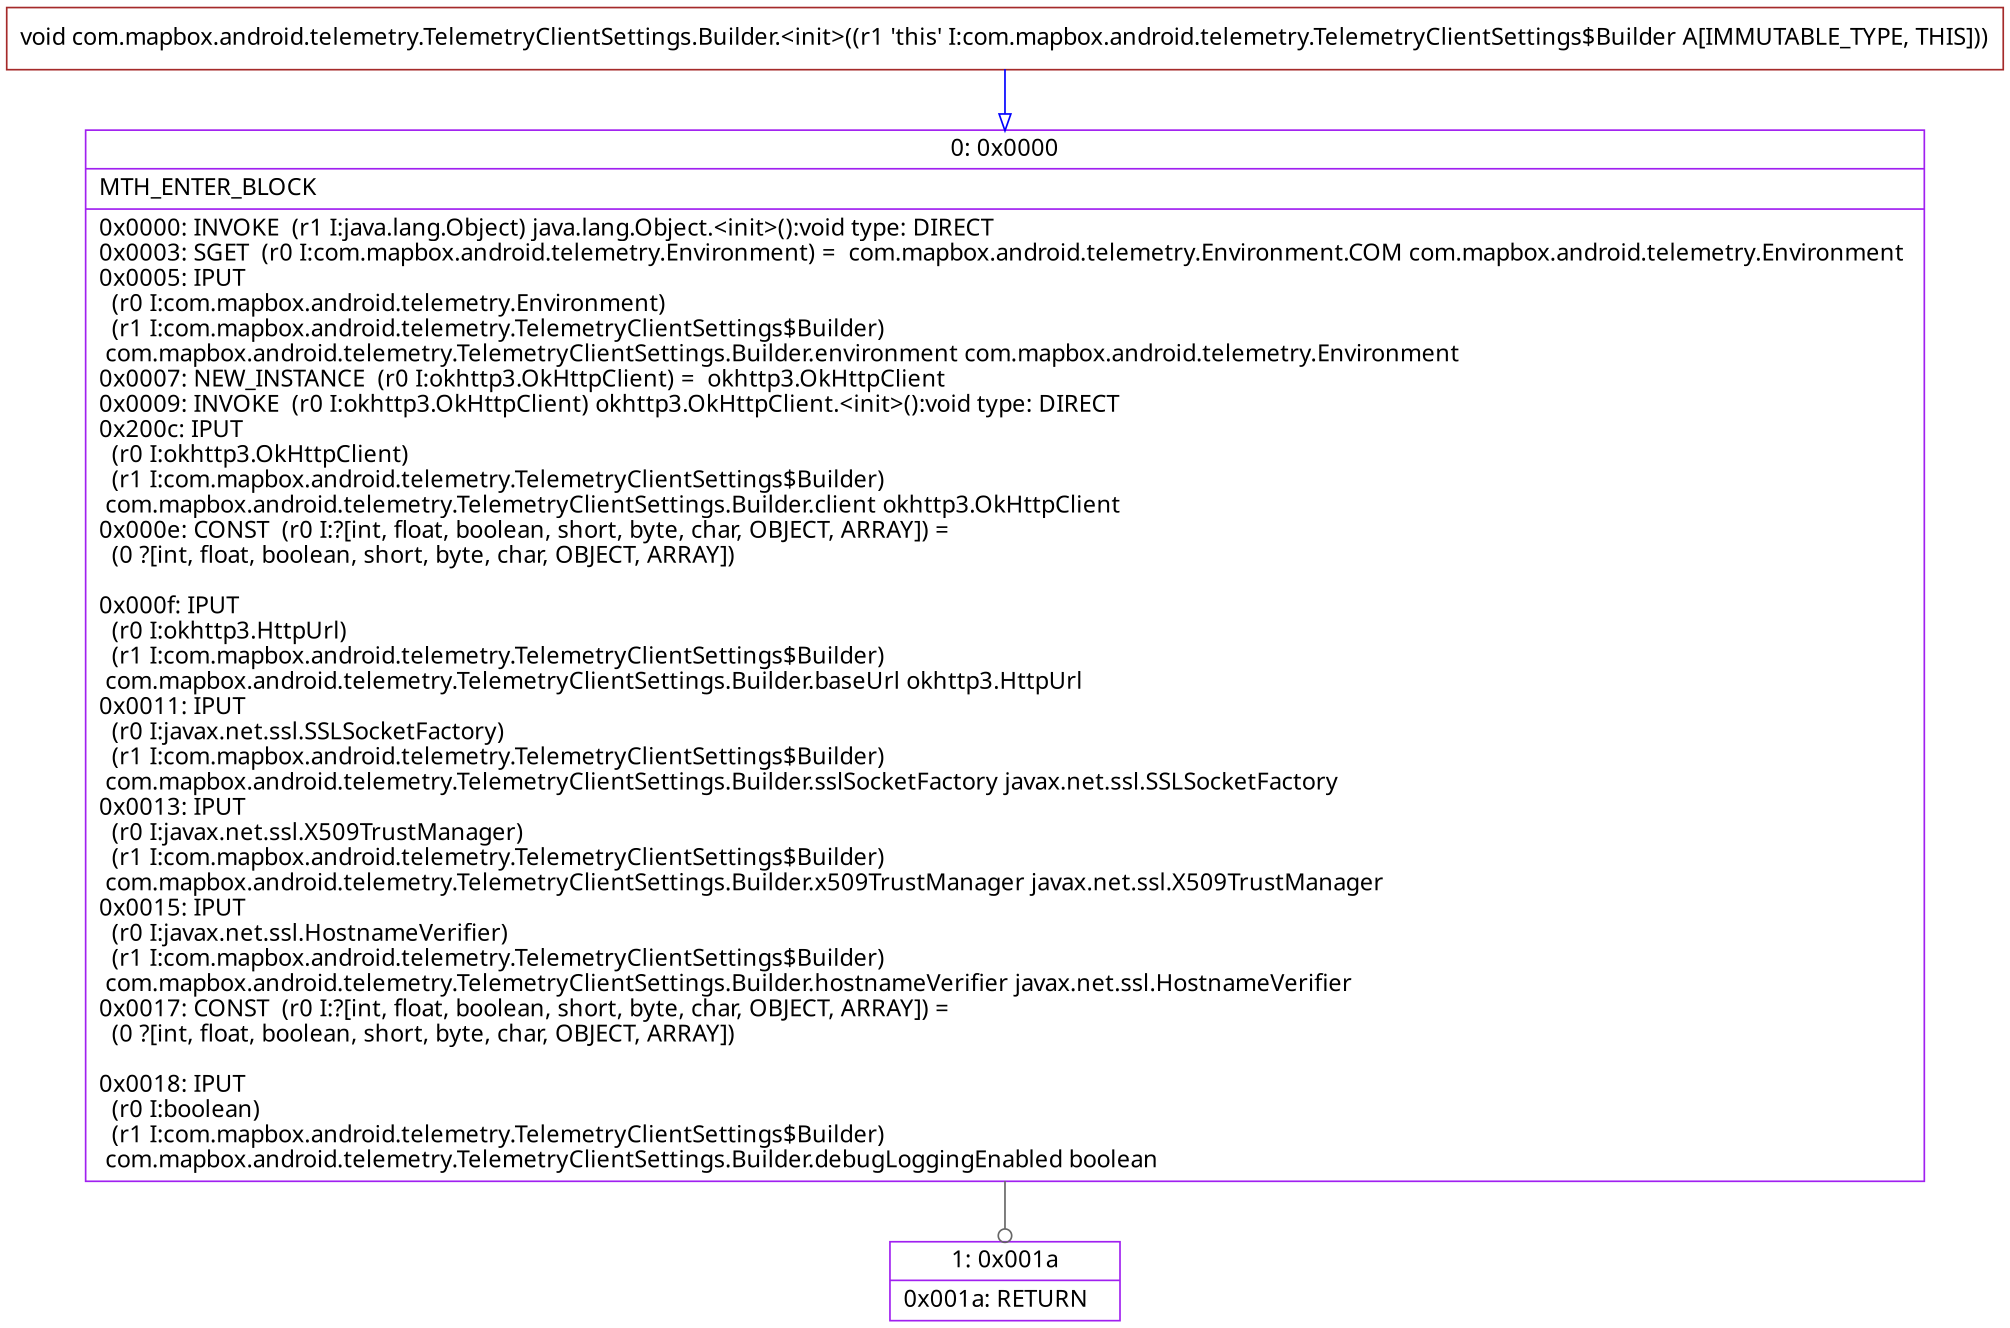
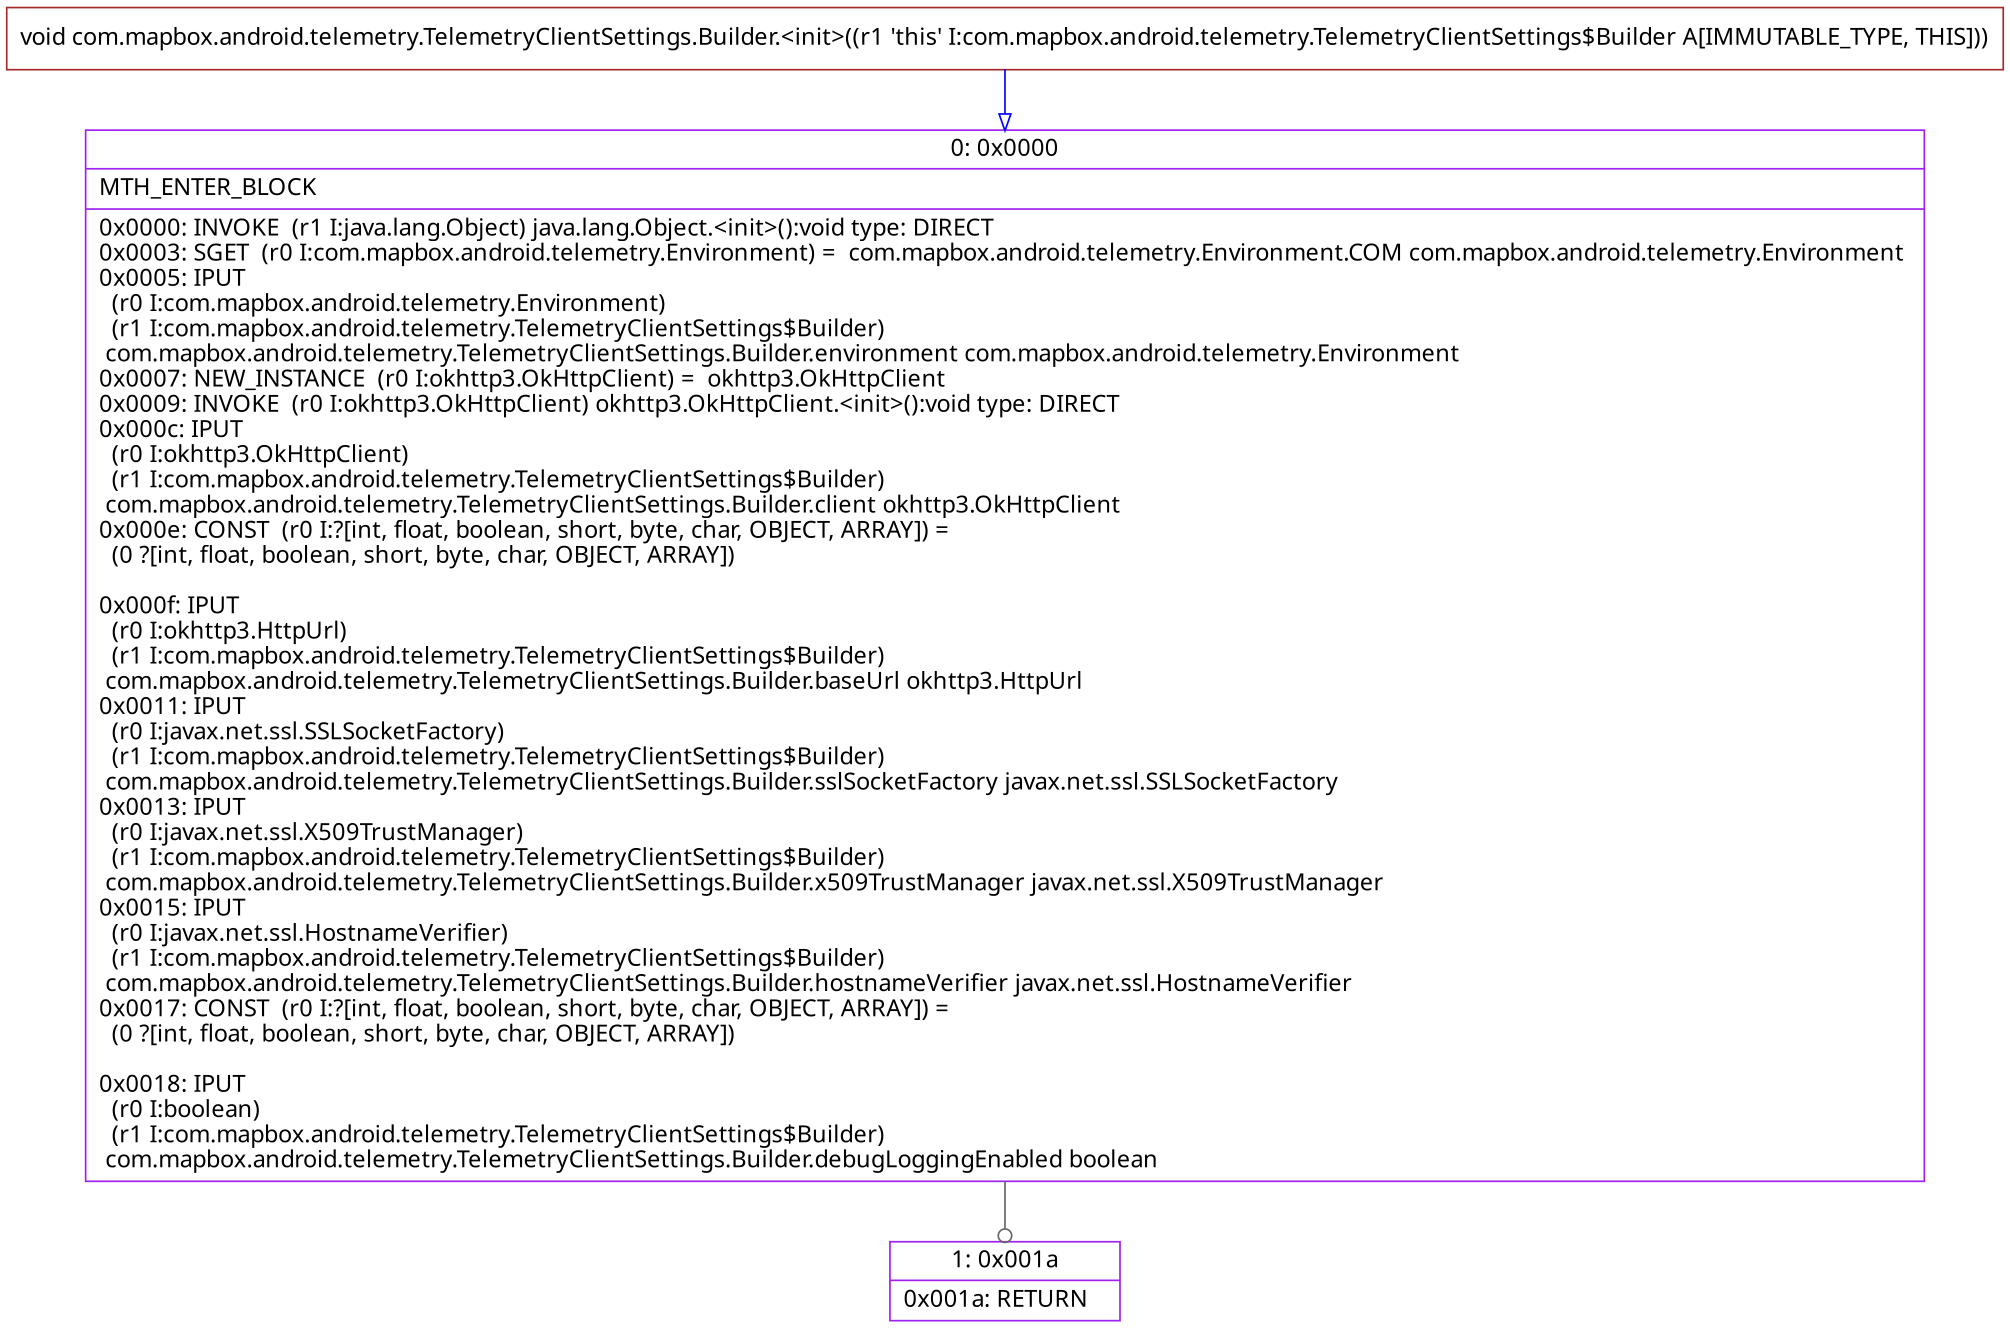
  digraph {
    fontname="Noto Sans"
    node [shape=record color=purple fontname="Noto Sans"]
    edge [fontname="Noto Sans"]
-   n1 [label="{0\:\ 0x0000|MTH_ENTER_BLOCK\l|0x0000: INVOKE  (r1 I:java.lang.Object) java.lang.Object.\<init\>():void type: DIRECT \l0x0003: SGET  (r0 I:com.mapbox.android.telemetry.Environment) =  com.mapbox.android.telemetry.Environment.COM com.mapbox.android.telemetry.Environment \l0x0005: IPUT  \l  (r0 I:com.mapbox.android.telemetry.Environment)\l  (r1 I:com.mapbox.android.telemetry.TelemetryClientSettings$Builder)\l com.mapbox.android.telemetry.TelemetryClientSettings.Builder.environment com.mapbox.android.telemetry.Environment \l0x0007: NEW_INSTANCE  (r0 I:okhttp3.OkHttpClient) =  okhttp3.OkHttpClient \l0x0009: INVOKE  (r0 I:okhttp3.OkHttpClient) okhttp3.OkHttpClient.\<init\>():void type: DIRECT \l0x200c: IPUT  \l  (r0 I:okhttp3.OkHttpClient)\l  (r1 I:com.mapbox.android.telemetry.TelemetryClientSettings$Builder)\l com.mapbox.android.telemetry.TelemetryClientSettings.Builder.client okhttp3.OkHttpClient \l0x000e: CONST  (r0 I:?[int, float, boolean, short, byte, char, OBJECT, ARRAY]) = \l  (0 ?[int, float, boolean, short, byte, char, OBJECT, ARRAY])\l \l0x000f: IPUT  \l  (r0 I:okhttp3.HttpUrl)\l  (r1 I:com.mapbox.android.telemetry.TelemetryClientSettings$Builder)\l com.mapbox.android.telemetry.TelemetryClientSettings.Builder.baseUrl okhttp3.HttpUrl \l0x0011: IPUT  \l  (r0 I:javax.net.ssl.SSLSocketFactory)\l  (r1 I:com.mapbox.android.telemetry.TelemetryClientSettings$Builder)\l com.mapbox.android.telemetry.TelemetryClientSettings.Builder.sslSocketFactory javax.net.ssl.SSLSocketFactory \l0x0013: IPUT  \l  (r0 I:javax.net.ssl.X509TrustManager)\l  (r1 I:com.mapbox.android.telemetry.TelemetryClientSettings$Builder)\l com.mapbox.android.telemetry.TelemetryClientSettings.Builder.x509TrustManager javax.net.ssl.X509TrustManager \l0x0015: IPUT  \l  (r0 I:javax.net.ssl.HostnameVerifier)\l  (r1 I:com.mapbox.android.telemetry.TelemetryClientSettings$Builder)\l com.mapbox.android.telemetry.TelemetryClientSettings.Builder.hostnameVerifier javax.net.ssl.HostnameVerifier \l0x0017: CONST  (r0 I:?[int, float, boolean, short, byte, char, OBJECT, ARRAY]) = \l  (0 ?[int, float, boolean, short, byte, char, OBJECT, ARRAY])\l \l0x0018: IPUT  \l  (r0 I:boolean)\l  (r1 I:com.mapbox.android.telemetry.TelemetryClientSettings$Builder)\l com.mapbox.android.telemetry.TelemetryClientSettings.Builder.debugLoggingEnabled boolean \l}"]
+   n1 [label="{0\:\ 0x0000|MTH_ENTER_BLOCK\l|0x0000: INVOKE  (r1 I:java.lang.Object) java.lang.Object.\<init\>():void type: DIRECT \l0x0003: SGET  (r0 I:com.mapbox.android.telemetry.Environment) =  com.mapbox.android.telemetry.Environment.COM com.mapbox.android.telemetry.Environment \l0x0005: IPUT  \l  (r0 I:com.mapbox.android.telemetry.Environment)\l  (r1 I:com.mapbox.android.telemetry.TelemetryClientSettings$Builder)\l com.mapbox.android.telemetry.TelemetryClientSettings.Builder.environment com.mapbox.android.telemetry.Environment \l0x0007: NEW_INSTANCE  (r0 I:okhttp3.OkHttpClient) =  okhttp3.OkHttpClient \l0x0009: INVOKE  (r0 I:okhttp3.OkHttpClient) okhttp3.OkHttpClient.\<init\>():void type: DIRECT \l0x000c: IPUT  \l  (r0 I:okhttp3.OkHttpClient)\l  (r1 I:com.mapbox.android.telemetry.TelemetryClientSettings$Builder)\l com.mapbox.android.telemetry.TelemetryClientSettings.Builder.client okhttp3.OkHttpClient \l0x000e: CONST  (r0 I:?[int, float, boolean, short, byte, char, OBJECT, ARRAY]) = \l  (0 ?[int, float, boolean, short, byte, char, OBJECT, ARRAY])\l \l0x000f: IPUT  \l  (r0 I:okhttp3.HttpUrl)\l  (r1 I:com.mapbox.android.telemetry.TelemetryClientSettings$Builder)\l com.mapbox.android.telemetry.TelemetryClientSettings.Builder.baseUrl okhttp3.HttpUrl \l0x0011: IPUT  \l  (r0 I:javax.net.ssl.SSLSocketFactory)\l  (r1 I:com.mapbox.android.telemetry.TelemetryClientSettings$Builder)\l com.mapbox.android.telemetry.TelemetryClientSettings.Builder.sslSocketFactory javax.net.ssl.SSLSocketFactory \l0x0013: IPUT  \l  (r0 I:javax.net.ssl.X509TrustManager)\l  (r1 I:com.mapbox.android.telemetry.TelemetryClientSettings$Builder)\l com.mapbox.android.telemetry.TelemetryClientSettings.Builder.x509TrustManager javax.net.ssl.X509TrustManager \l0x0015: IPUT  \l  (r0 I:javax.net.ssl.HostnameVerifier)\l  (r1 I:com.mapbox.android.telemetry.TelemetryClientSettings$Builder)\l com.mapbox.android.telemetry.TelemetryClientSettings.Builder.hostnameVerifier javax.net.ssl.HostnameVerifier \l0x0017: CONST  (r0 I:?[int, float, boolean, short, byte, char, OBJECT, ARRAY]) = \l  (0 ?[int, float, boolean, short, byte, char, OBJECT, ARRAY])\l \l0x0018: IPUT  \l  (r0 I:boolean)\l  (r1 I:com.mapbox.android.telemetry.TelemetryClientSettings$Builder)\l com.mapbox.android.telemetry.TelemetryClientSettings.Builder.debugLoggingEnabled boolean \l}"]
    n2 [label="{1\:\ 0x001a|0x001a: RETURN   \l}"]
    n3 [label="{void com.mapbox.android.telemetry.TelemetryClientSettings.Builder.\<init\>((r1 'this' I:com.mapbox.android.telemetry.TelemetryClientSettings$Builder A[IMMUTABLE_TYPE, THIS])) }" color=brown]
    n1 -> n2 [color=gray40 arrowhead=odot]
    n3 -> n1 [color=blue arrowhead=onormal]
  }
